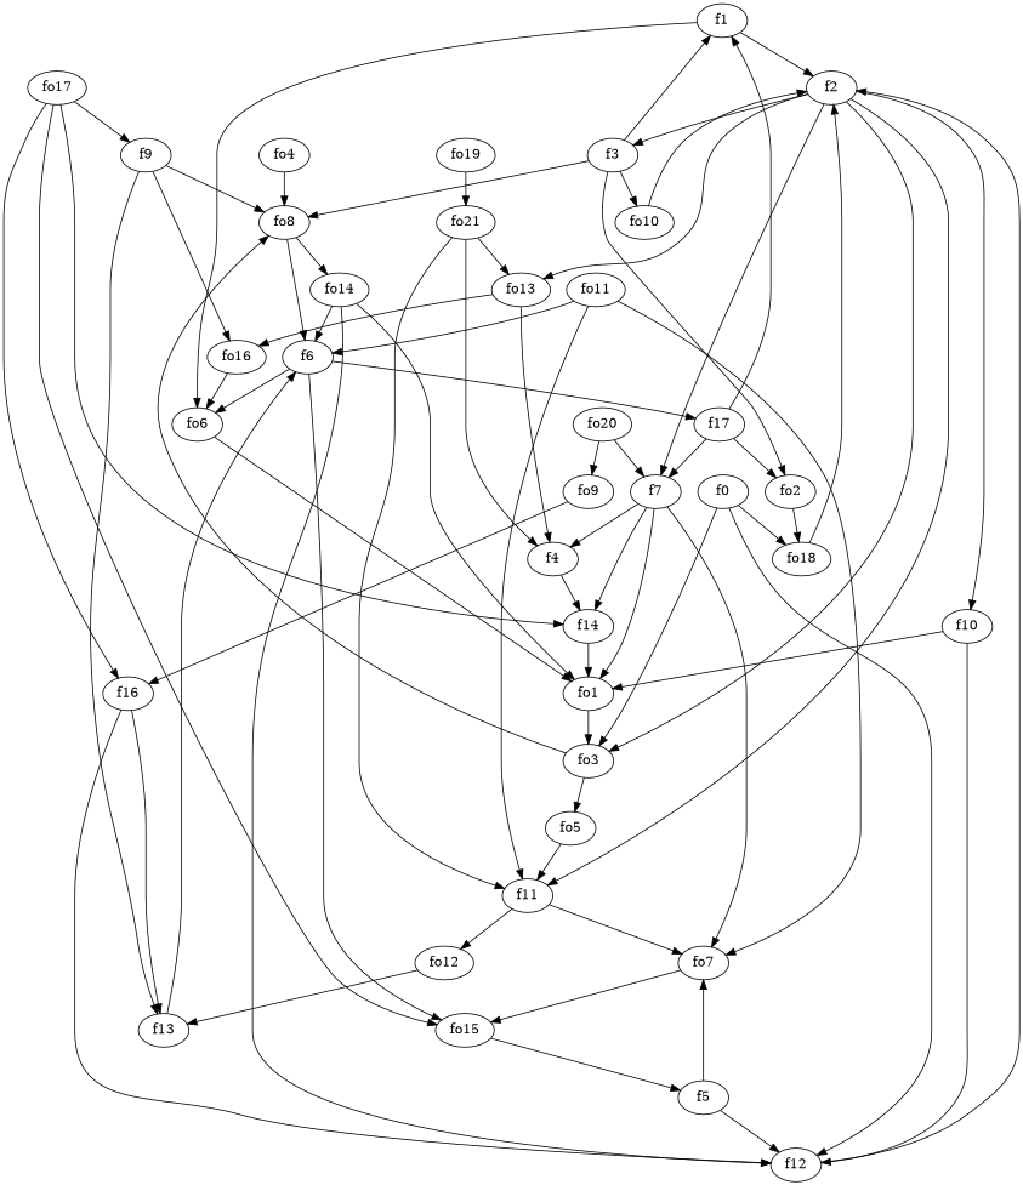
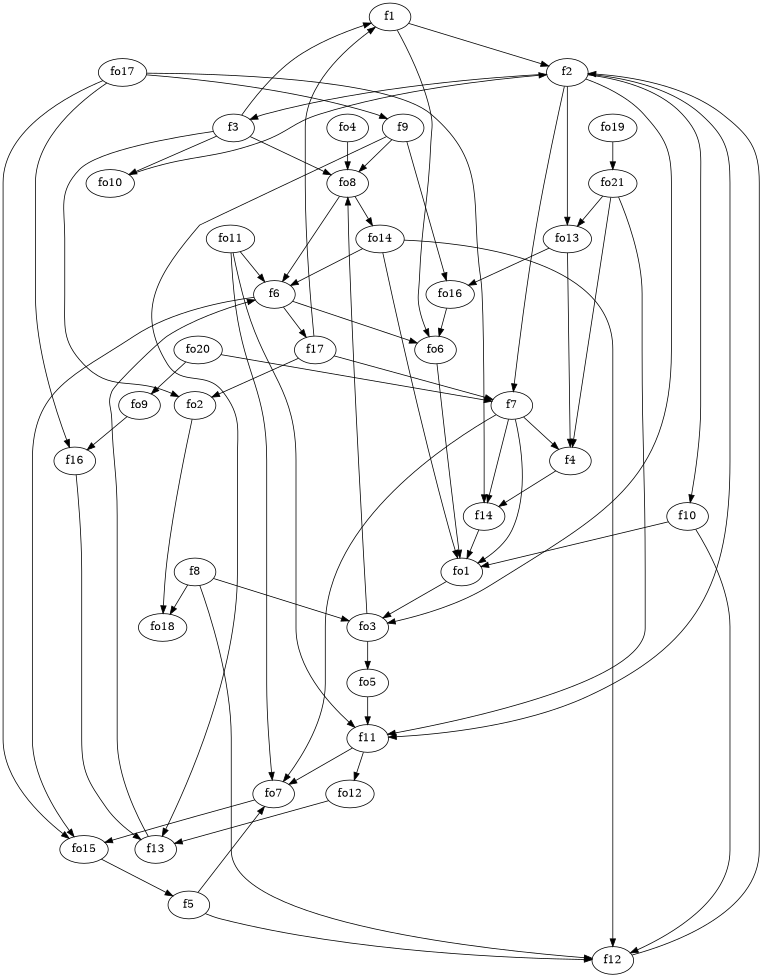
  strict digraph {
    edge [weight=2]
    f1
    f2
    fo6
    f3
    f7
    f10
    f11
    fo3
    fo13
    fo1
    fo2
    fo8
    fo10
    f4
    f14
    fo7
    f12
    fo12
    fo5
    fo16
    fo18
    f6
    fo14
    f5
    fo15
    n26 [label=f17]
-   f8 [label=f0]
+   f8
    f9
    f13
    f16
    fo4
    fo9
    fo11
    fo17
    fo19
    fo21
    fo20
    f1 -> f2
    f1 -> fo6
    f2 -> f3
    f2 -> f7
    f2 -> f10
    f2 -> f11
    f2 -> fo3
    f2 -> fo13
    fo6 -> fo1
    f3 -> f1
    f3 -> fo2
    f3 -> fo8
    f3 -> fo10
    f7 -> fo1
    f7 -> f4
    f7 -> f14
    f7 -> fo7
    f10 -> fo1
    f10 -> f12
    f11 -> fo7
    f11 -> fo12
    fo3 -> fo8
    fo3 -> fo5
    fo13 -> f4
    fo13 -> fo16
    fo1 -> fo3
    fo2 -> fo18
    fo8 -> f6
    fo8 -> fo14
    fo10 -> f2
    f4 -> f14
    f14 -> fo1
    fo7 -> fo15
    f12 -> f2
    fo12 -> f13
    fo5 -> f11
    fo16 -> fo6
-   fo18 -> f2
    f6 -> fo6
    f6 -> fo15
    f6 -> n26
    fo14 -> fo1
    fo14 -> f12
    fo14 -> f6
    f5 -> fo7
    f5 -> f12
    fo15 -> f5
    n26 -> f1
    n26 -> f7
    n26 -> fo2
    f8 -> fo3
    f8 -> f12
    f8 -> fo18
    f9 -> fo8
    f9 -> fo16
    f9 -> f13
    f13 -> f6
-   f16 -> f12
    f16 -> f13
    fo4 -> fo8
    fo9 -> f16
    fo11 -> f11
    fo11 -> fo7
    fo11 -> f6
    fo17 -> f14
    fo17 -> fo15
    fo17 -> f9
    fo17 -> f16
    fo19 -> fo21
    fo21 -> f11
    fo21 -> fo13
    fo21 -> f4
    fo20 -> f7
    fo20 -> fo9
  }
